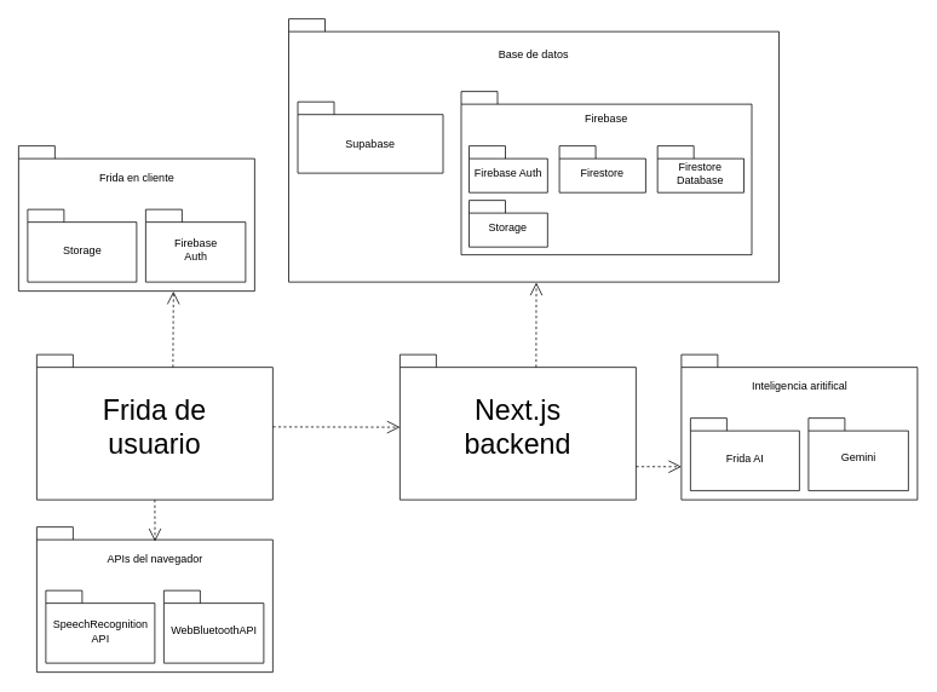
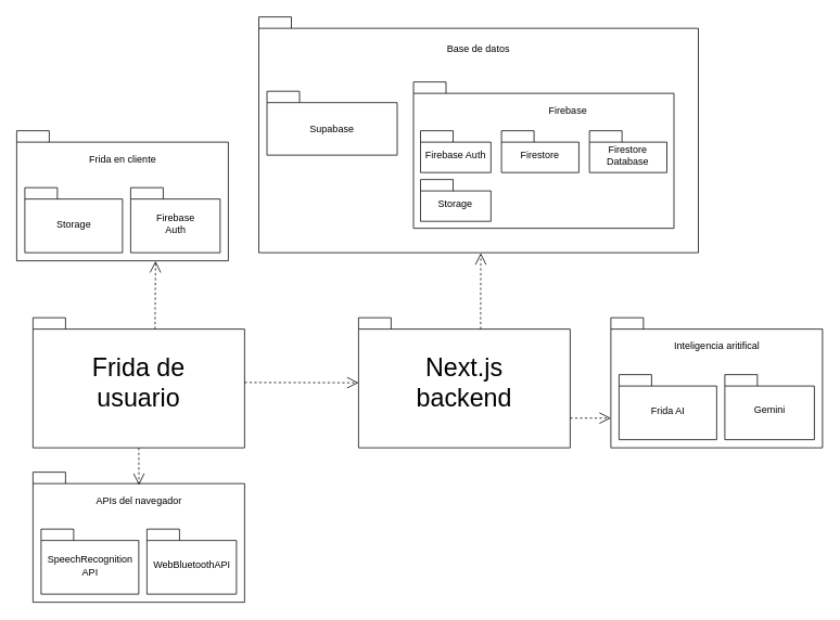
  <mxCell id="0" />
  <mxCell id="1" parent="0" />
  <mxCell id="2" value="" style="shape=folder;fontStyle=1;spacingTop=10;tabWidth=40;tabHeight=14;tabPosition=left;html=1;whiteSpace=wrap;" parent="1" vertex="1"><mxGeometry x="440" y="390" width="260" height="160" as="geometry" /></mxCell>
  <mxCell id="3" value="" style="shape=folder;fontStyle=1;spacingTop=10;tabWidth=40;tabHeight=14;tabPosition=left;html=1;whiteSpace=wrap;" parent="1" vertex="1"><mxGeometry x="40" y="390" width="260" height="160" as="geometry" /></mxCell>
  <mxCell id="4" value="&lt;font style=&quot;font-size: 31px;&quot;&gt;Frida de usuario&lt;/font&gt;" style="text;html=1;align=center;verticalAlign=middle;whiteSpace=wrap;rounded=0;" parent="1" vertex="1"><mxGeometry x="95" y="455" width="150" height="30" as="geometry" /></mxCell>
  <mxCell id="5" value="&lt;font style=&quot;font-size: 31px;&quot;&gt;Next.js backend&lt;/font&gt;" style="text;html=1;align=center;verticalAlign=middle;whiteSpace=wrap;rounded=0;" parent="1" vertex="1"><mxGeometry x="475" y="455" width="190" height="30" as="geometry" /></mxCell>
  <mxCell id="6" value="" style="group" parent="1" vertex="1" connectable="0"><mxGeometry x="350" y="100" width="507.5" height="210" as="geometry" /></mxCell>
  <mxCell id="7" value="" style="group" parent="6" vertex="1" connectable="0"><mxGeometry x="157.5" width="350" height="210" as="geometry" /></mxCell>
  <mxCell id="8" value="" style="group" parent="7" vertex="1" connectable="0"><mxGeometry x="-70" y="-50" width="420" height="260" as="geometry" /></mxCell>
  <mxCell id="9" value="" style="shape=folder;fontStyle=1;spacingTop=10;tabWidth=40;tabHeight=14;tabPosition=left;html=1;whiteSpace=wrap;" parent="8" vertex="1"><mxGeometry x="-120" y="-30" width="540" height="290" as="geometry" /></mxCell>
  <mxCell id="10" value="Base de datos" style="text;html=1;align=center;verticalAlign=middle;whiteSpace=wrap;rounded=0;" parent="8" vertex="1"><mxGeometry x="84.73" y="-9.998" width="130.541" height="37.143" as="geometry" /></mxCell>
  <mxCell id="11" value="" style="shape=folder;fontStyle=1;spacingTop=10;tabWidth=40;tabHeight=14;tabPosition=left;html=1;whiteSpace=wrap;" parent="7" vertex="1"><mxGeometry width="320" height="180" as="geometry" /></mxCell>
- <mxCell id="12" value="Firebase" style="text;html=1;align=center;verticalAlign=middle;whiteSpace=wrap;rounded=0;" parent="7" vertex="1"><mxGeometry x="110.27" y="17.143" width="99.459" height="25.714" as="geometry" /></mxCell>
+ <mxCell id="12" value="Firebase" style="text;html=1;align=center;verticalAlign=middle;whiteSpace=wrap;rounded=0;" parent="7" vertex="1"><mxGeometry x="140.27" y="22.143" width="99.459" height="25.714" as="geometry" /></mxCell>
  <mxCell id="13" value="" style="shape=folder;fontStyle=1;spacingTop=10;tabWidth=40;tabHeight=14;tabPosition=left;html=1;whiteSpace=wrap;" parent="7" vertex="1"><mxGeometry x="8.649" y="60" width="86.486" height="51.429" as="geometry" /></mxCell>
  <mxCell id="14" value="Firebase Auth" style="text;html=1;align=center;verticalAlign=middle;whiteSpace=wrap;rounded=0;" parent="7" vertex="1"><mxGeometry x="2.162" y="77.143" width="99.459" height="25.714" as="geometry" /></mxCell>
  <mxCell id="15" value="" style="shape=folder;fontStyle=1;spacingTop=10;tabWidth=40;tabHeight=14;tabPosition=left;html=1;whiteSpace=wrap;" parent="7" vertex="1"><mxGeometry x="108.108" y="60" width="95.135" height="51.429" as="geometry" /></mxCell>
  <mxCell id="16" value="Firestore" style="text;html=1;align=center;verticalAlign=middle;whiteSpace=wrap;rounded=0;" parent="7" vertex="1"><mxGeometry x="116.757" y="77.143" width="77.838" height="25.714" as="geometry" /></mxCell>
  <mxCell id="17" value="" style="shape=folder;fontStyle=1;spacingTop=10;tabWidth=40;tabHeight=14;tabPosition=left;html=1;whiteSpace=wrap;" parent="7" vertex="1"><mxGeometry x="216.216" y="60" width="95.135" height="51.429" as="geometry" /></mxCell>
  <mxCell id="18" value="Firestore Database" style="text;html=1;align=center;verticalAlign=middle;whiteSpace=wrap;rounded=0;" parent="7" vertex="1"><mxGeometry x="224.865" y="77.143" width="77.838" height="25.714" as="geometry" /></mxCell>
  <mxCell id="19" value="" style="shape=folder;fontStyle=1;spacingTop=10;tabWidth=40;tabHeight=14;tabPosition=left;html=1;whiteSpace=wrap;" parent="7" vertex="1"><mxGeometry x="8.649" y="120" width="86.486" height="51.429" as="geometry" /></mxCell>
  <mxCell id="20" value="Storage" style="text;html=1;align=center;verticalAlign=middle;whiteSpace=wrap;rounded=0;" parent="7" vertex="1"><mxGeometry x="12.973" y="137.143" width="77.838" height="25.714" as="geometry" /></mxCell>
  <mxCell id="21" value="" style="shape=folder;fontStyle=1;spacingTop=10;tabWidth=40;tabHeight=14;tabPosition=left;html=1;whiteSpace=wrap;" parent="7" vertex="1"><mxGeometry x="-180" y="11.43" width="160" height="78.57" as="geometry" /></mxCell>
  <mxCell id="22" value="Supabase" style="text;html=1;align=center;verticalAlign=middle;whiteSpace=wrap;rounded=0;" parent="6" vertex="1"><mxGeometry y="42.86" width="115" height="30" as="geometry" /></mxCell>
  <mxCell id="23" value="" style="group" parent="1" vertex="1" connectable="0"><mxGeometry x="20" y="160" width="260" height="160" as="geometry" /></mxCell>
  <mxCell id="24" value="" style="shape=folder;fontStyle=1;spacingTop=10;tabWidth=40;tabHeight=14;tabPosition=left;html=1;whiteSpace=wrap;" parent="23" vertex="1"><mxGeometry width="260" height="160" as="geometry" /></mxCell>
  <mxCell id="25" value="Frida en cliente" style="text;html=1;align=center;verticalAlign=middle;whiteSpace=wrap;rounded=0;" parent="23" vertex="1"><mxGeometry x="72.5" y="20" width="115" height="30" as="geometry" /></mxCell>
  <mxCell id="26" value="" style="group" parent="23" vertex="1" connectable="0"><mxGeometry x="10" y="70" width="120" height="80" as="geometry" /></mxCell>
  <mxCell id="27" value="" style="shape=folder;fontStyle=1;spacingTop=10;tabWidth=40;tabHeight=14;tabPosition=left;html=1;whiteSpace=wrap;" parent="26" vertex="1"><mxGeometry width="120" height="80" as="geometry" /></mxCell>
  <mxCell id="28" value="Storage" style="text;html=1;align=center;verticalAlign=middle;whiteSpace=wrap;rounded=0;" parent="26" vertex="1"><mxGeometry x="2.5" y="30" width="115" height="30" as="geometry" /></mxCell>
  <mxCell id="29" value="" style="group" parent="23" vertex="1" connectable="0"><mxGeometry x="140" y="70" width="110" height="80" as="geometry" /></mxCell>
  <mxCell id="30" value="" style="shape=folder;fontStyle=1;spacingTop=10;tabWidth=40;tabHeight=14;tabPosition=left;html=1;whiteSpace=wrap;" parent="29" vertex="1"><mxGeometry width="110" height="80" as="geometry" /></mxCell>
  <mxCell id="31" value="Firebase Auth" style="text;html=1;align=center;verticalAlign=middle;whiteSpace=wrap;rounded=0;" parent="29" vertex="1"><mxGeometry x="25.002" y="32" width="60.882" height="24" as="geometry" /></mxCell>
  <mxCell id="32" value="" style="endArrow=open;endSize=12;dashed=1;html=1;rounded=0;" parent="1" edge="1"><mxGeometry width="160" relative="1" as="geometry"><mxPoint x="300" y="469.66" as="sourcePoint" /><mxPoint x="440" y="470" as="targetPoint" /></mxGeometry></mxCell>
  <mxCell id="33" value="" style="endArrow=open;endSize=12;dashed=1;html=1;rounded=0;entryX=0.656;entryY=1.002;entryDx=0;entryDy=0;entryPerimeter=0;exitX=0;exitY=0;exitDx=150;exitDy=14;exitPerimeter=0;" parent="1" source="3" target="24" edge="1"><mxGeometry width="160" relative="1" as="geometry"><mxPoint x="170" y="360" as="sourcePoint" /><mxPoint x="450" y="480" as="targetPoint" /></mxGeometry></mxCell>
  <mxCell id="34" value="" style="endArrow=open;endSize=12;dashed=1;html=1;rounded=0;exitX=0;exitY=0;exitDx=150;exitDy=14;exitPerimeter=0;entryX=0.505;entryY=1.002;entryDx=0;entryDy=0;entryPerimeter=0;" parent="1" source="2" target="9" edge="1"><mxGeometry width="160" relative="1" as="geometry"><mxPoint x="533.75" y="370" as="sourcePoint" /><mxPoint x="673.75" y="370.34" as="targetPoint" /></mxGeometry></mxCell>
  <mxCell id="35" value="" style="endArrow=open;endSize=12;dashed=1;html=1;rounded=0;exitX=0;exitY=0;exitDx=260;exitDy=123.5;exitPerimeter=0;entryX=0;entryY=0;entryDx=0;entryDy=123.5;entryPerimeter=0;" parent="1" source="2" target="37" edge="1"><mxGeometry width="160" relative="1" as="geometry"><mxPoint x="600" y="414" as="sourcePoint" /><mxPoint x="600" y="321" as="targetPoint" /></mxGeometry></mxCell>
  <mxCell id="36" value="" style="group" vertex="1" connectable="0" parent="1"><mxGeometry x="750" y="390" width="260" height="160" as="geometry" /></mxCell>
  <mxCell id="37" value="" style="shape=folder;fontStyle=1;spacingTop=10;tabWidth=40;tabHeight=14;tabPosition=left;html=1;whiteSpace=wrap;" parent="36" vertex="1"><mxGeometry width="260" height="160" as="geometry" /></mxCell>
  <mxCell id="38" value="Inteligencia aritifical" style="text;html=1;align=center;verticalAlign=middle;whiteSpace=wrap;rounded=0;" parent="36" vertex="1"><mxGeometry x="72.5" y="20" width="115" height="30" as="geometry" /></mxCell>
  <mxCell id="39" value="" style="group" parent="36" vertex="1" connectable="0"><mxGeometry x="10" y="70" width="120" height="80" as="geometry" /></mxCell>
  <mxCell id="40" value="" style="shape=folder;fontStyle=1;spacingTop=10;tabWidth=40;tabHeight=14;tabPosition=left;html=1;whiteSpace=wrap;" parent="39" vertex="1"><mxGeometry width="120" height="80" as="geometry" /></mxCell>
  <mxCell id="41" value="Frida AI" style="text;html=1;align=center;verticalAlign=middle;whiteSpace=wrap;rounded=0;" parent="39" vertex="1"><mxGeometry x="2.5" y="30" width="115" height="30" as="geometry" /></mxCell>
  <mxCell id="42" value="" style="group" parent="36" vertex="1" connectable="0"><mxGeometry x="140" y="70" width="110" height="80" as="geometry" /></mxCell>
  <mxCell id="43" value="" style="shape=folder;fontStyle=1;spacingTop=10;tabWidth=40;tabHeight=14;tabPosition=left;html=1;whiteSpace=wrap;" parent="42" vertex="1"><mxGeometry width="110" height="80" as="geometry" /></mxCell>
  <mxCell id="44" value="Gemini" style="text;html=1;align=center;verticalAlign=middle;whiteSpace=wrap;rounded=0;" parent="42" vertex="1"><mxGeometry x="25.002" y="32" width="60.882" height="24" as="geometry" /></mxCell>
  <mxCell id="45" value="" style="group" vertex="1" connectable="0" parent="1"><mxGeometry x="40" y="580" width="260" height="160" as="geometry" /></mxCell>
  <mxCell id="46" value="" style="shape=folder;fontStyle=1;spacingTop=10;tabWidth=40;tabHeight=14;tabPosition=left;html=1;whiteSpace=wrap;" vertex="1" parent="45"><mxGeometry width="260" height="160" as="geometry" /></mxCell>
  <mxCell id="47" value="APIs del navegador" style="text;html=1;align=center;verticalAlign=middle;whiteSpace=wrap;rounded=0;" vertex="1" parent="45"><mxGeometry x="72.5" y="20" width="115" height="30" as="geometry" /></mxCell>
  <mxCell id="48" value="" style="group" vertex="1" connectable="0" parent="45"><mxGeometry x="10" y="70" width="120" height="80" as="geometry" /></mxCell>
  <mxCell id="49" value="" style="shape=folder;fontStyle=1;spacingTop=10;tabWidth=40;tabHeight=14;tabPosition=left;html=1;whiteSpace=wrap;" vertex="1" parent="48"><mxGeometry width="120" height="80" as="geometry" /></mxCell>
  <mxCell id="50" value="SpeechRecognition API" style="text;html=1;align=center;verticalAlign=middle;whiteSpace=wrap;rounded=0;" vertex="1" parent="48"><mxGeometry x="2.5" y="30" width="115" height="30" as="geometry" /></mxCell>
  <mxCell id="51" value="" style="group" vertex="1" connectable="0" parent="45"><mxGeometry x="140" y="70" width="110" height="80" as="geometry" /></mxCell>
  <mxCell id="52" value="" style="shape=folder;fontStyle=1;spacingTop=10;tabWidth=40;tabHeight=14;tabPosition=left;html=1;whiteSpace=wrap;" vertex="1" parent="51"><mxGeometry width="110" height="80" as="geometry" /></mxCell>
  <mxCell id="53" value="WebBluetoothAPI" style="text;html=1;align=center;verticalAlign=middle;whiteSpace=wrap;rounded=0;" vertex="1" parent="51"><mxGeometry x="25.002" y="32" width="60.882" height="24" as="geometry" /></mxCell>
  <mxCell id="54" value="" style="endArrow=open;endSize=12;dashed=1;html=1;rounded=0;exitX=0.5;exitY=1;exitDx=0;exitDy=0;exitPerimeter=0;entryX=0.501;entryY=0.099;entryDx=0;entryDy=0;entryPerimeter=0;" edge="1" parent="1" source="3" target="46"><mxGeometry width="160" relative="1" as="geometry"><mxPoint x="310" y="479.66" as="sourcePoint" /><mxPoint x="450" y="480" as="targetPoint" /></mxGeometry></mxCell>
